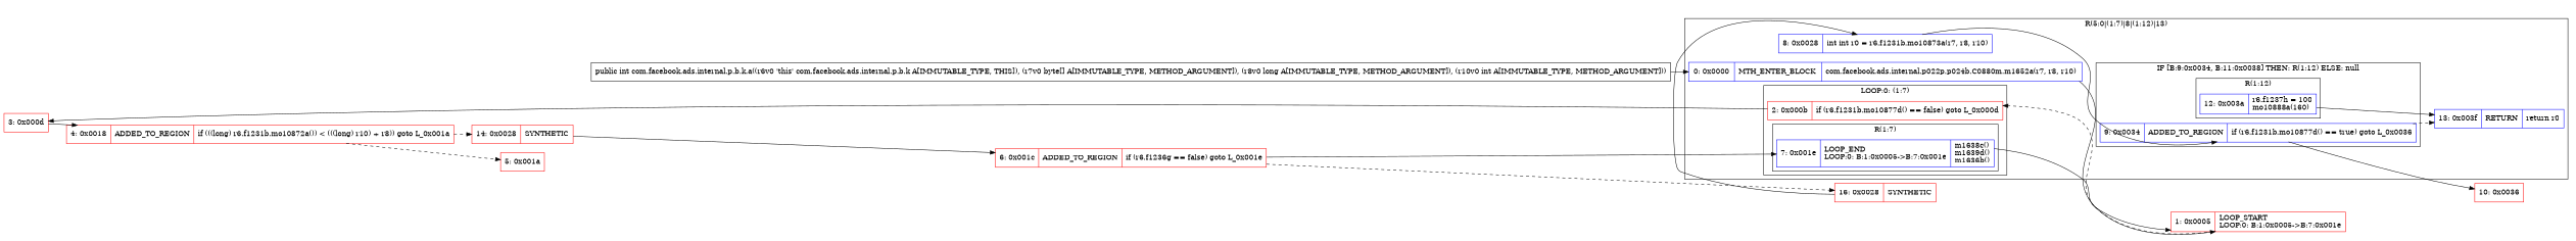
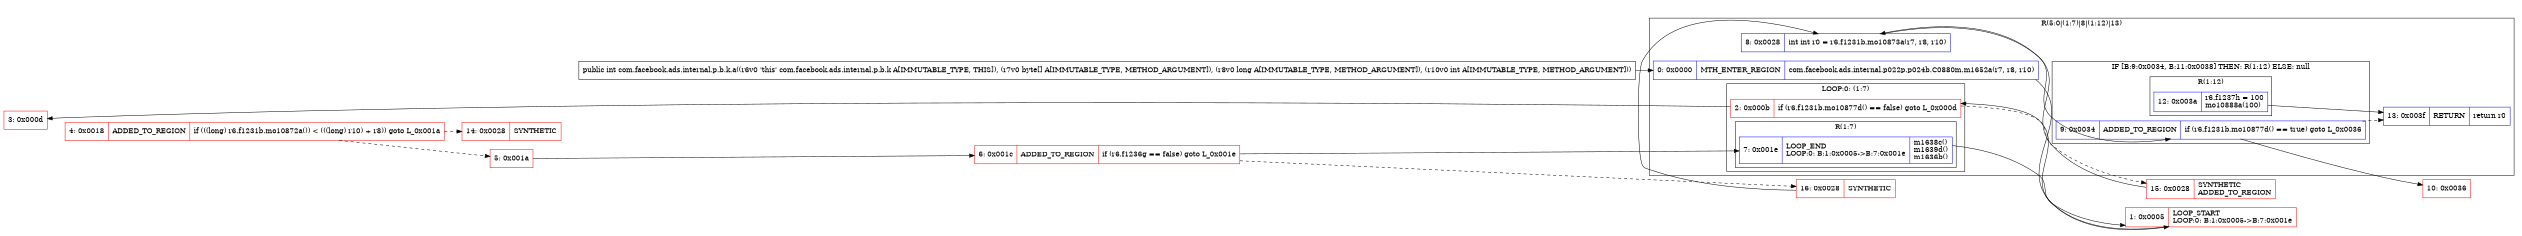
  digraph {
    rankdir=LR
    node [color=red shape=record]
    n1 [color=blue label="{7\:\ 0x001e|LOOP_END\lLOOP:0: B:1:0x0005\-\>B:7:0x001e\l|m1638c()\lm1639d()\lm1636b()\l}"]
    n2 [label="{2\:\ 0x000b|if (r6.f1231b.mo10877d() == false) goto L_0x000d\l}"]
-   n3 [color=blue label="{12\:\ 0x003a|r6.f1237h = 100\lmo10888a(160)\l}"]
+   n3 [color=blue label="{12\:\ 0x003a|r6.f1237h = 100\lmo10888a(100)\l}"]
    n4 [color=blue label="{9\:\ 0x0034|ADDED_TO_REGION\l|if (r6.f1231b.mo10877d() == true) goto L_0x0036\l}"]
-   n5 [color=blue label="{0\:\ 0x0000|MTH_ENTER_BLOCK\l|com.facebook.ads.internal.p022p.p024b.C0880m.m1652a(r7, r8, r10)\l}"]
+   n5 [color=blue label="{0\:\ 0x0000|MTH_ENTER_REGION\l|com.facebook.ads.internal.p022p.p024b.C0880m.m1652a(r7, r8, r10)\l}"]
    n6 [color=blue label="{8\:\ 0x0028|int int r0 = r6.f1231b.mo10873a(r7, r8, r10)\l}"]
    n7 [color=blue label="{13\:\ 0x003f|RETURN\l|return r0\l}"]
    n8 [label="{1\:\ 0x0005|LOOP_START\lLOOP:0: B:1:0x0005\-\>B:7:0x001e\l}"]
    n9 [label="{3\:\ 0x000d}"]
+   n10 [label="{15\:\ 0x0028|SYNTHETIC\lADDED_TO_REGION\l}"]
    n11 [label="{10\:\ 0x0036}"]
    n12 [label="{4\:\ 0x0018|ADDED_TO_REGION\l|if (((long) r6.f1231b.mo10872a()) \< (((long) r10) + r8)) goto L_0x001a\l}"]
    n13 [label="{5\:\ 0x001a}"]
    n14 [label="{14\:\ 0x0028|SYNTHETIC\l}"]
    n15 [label="{6\:\ 0x001c|ADDED_TO_REGION\l|if (r6.f1236g == false) goto L_0x001e\l}"]
    n16 [label="{16\:\ 0x0028|SYNTHETIC\l}"]
    n17 [label="{public int com.facebook.ads.internal.p.b.k.a((r6v0 'this' com.facebook.ads.internal.p.b.k A[IMMUTABLE_TYPE, THIS]), (r7v0 byte[] A[IMMUTABLE_TYPE, METHOD_ARGUMENT]), (r8v0 long A[IMMUTABLE_TYPE, METHOD_ARGUMENT]), (r10v0 int A[IMMUTABLE_TYPE, METHOD_ARGUMENT])) }" color=""]
    subgraph cluster_1 {
      label="R(5:0|(1:7)|8|(1:12)|13)"
      n5
      n6
      n7
      subgraph cluster_2 {
        label="LOOP:0: (1:7)"
        n2
        subgraph cluster_3 {
          label="R(1:7)"
          n1
        }
      }
      subgraph cluster_4 {
        label="IF [B:9:0x0034, B:11:0x0038] THEN: R(1:12) ELSE: null"
        n4
        subgraph cluster_5 {
          label="R(1:12)"
          n3
        }
      }
    }
    n1 -> n8
    n2 -> n9
+   n2 -> n10 [style=dashed]
    n3 -> n7
    n4 -> n7 [style=dashed]
    n4 -> n11
    n5 -> n8
    n6 -> n4
-   n8 -> n2 [style=dashed]
-   n9 -> n12
+   n8 -> n2
+   n10 -> n6
    n12 -> n13 [style=dashed]
    n12 -> n14 [style=dashed]
-   n14 -> n15
+   n13 -> n15
    n15 -> n1
    n15 -> n16 [style=dashed]
    n16 -> n6
    n17 -> n5
  }
